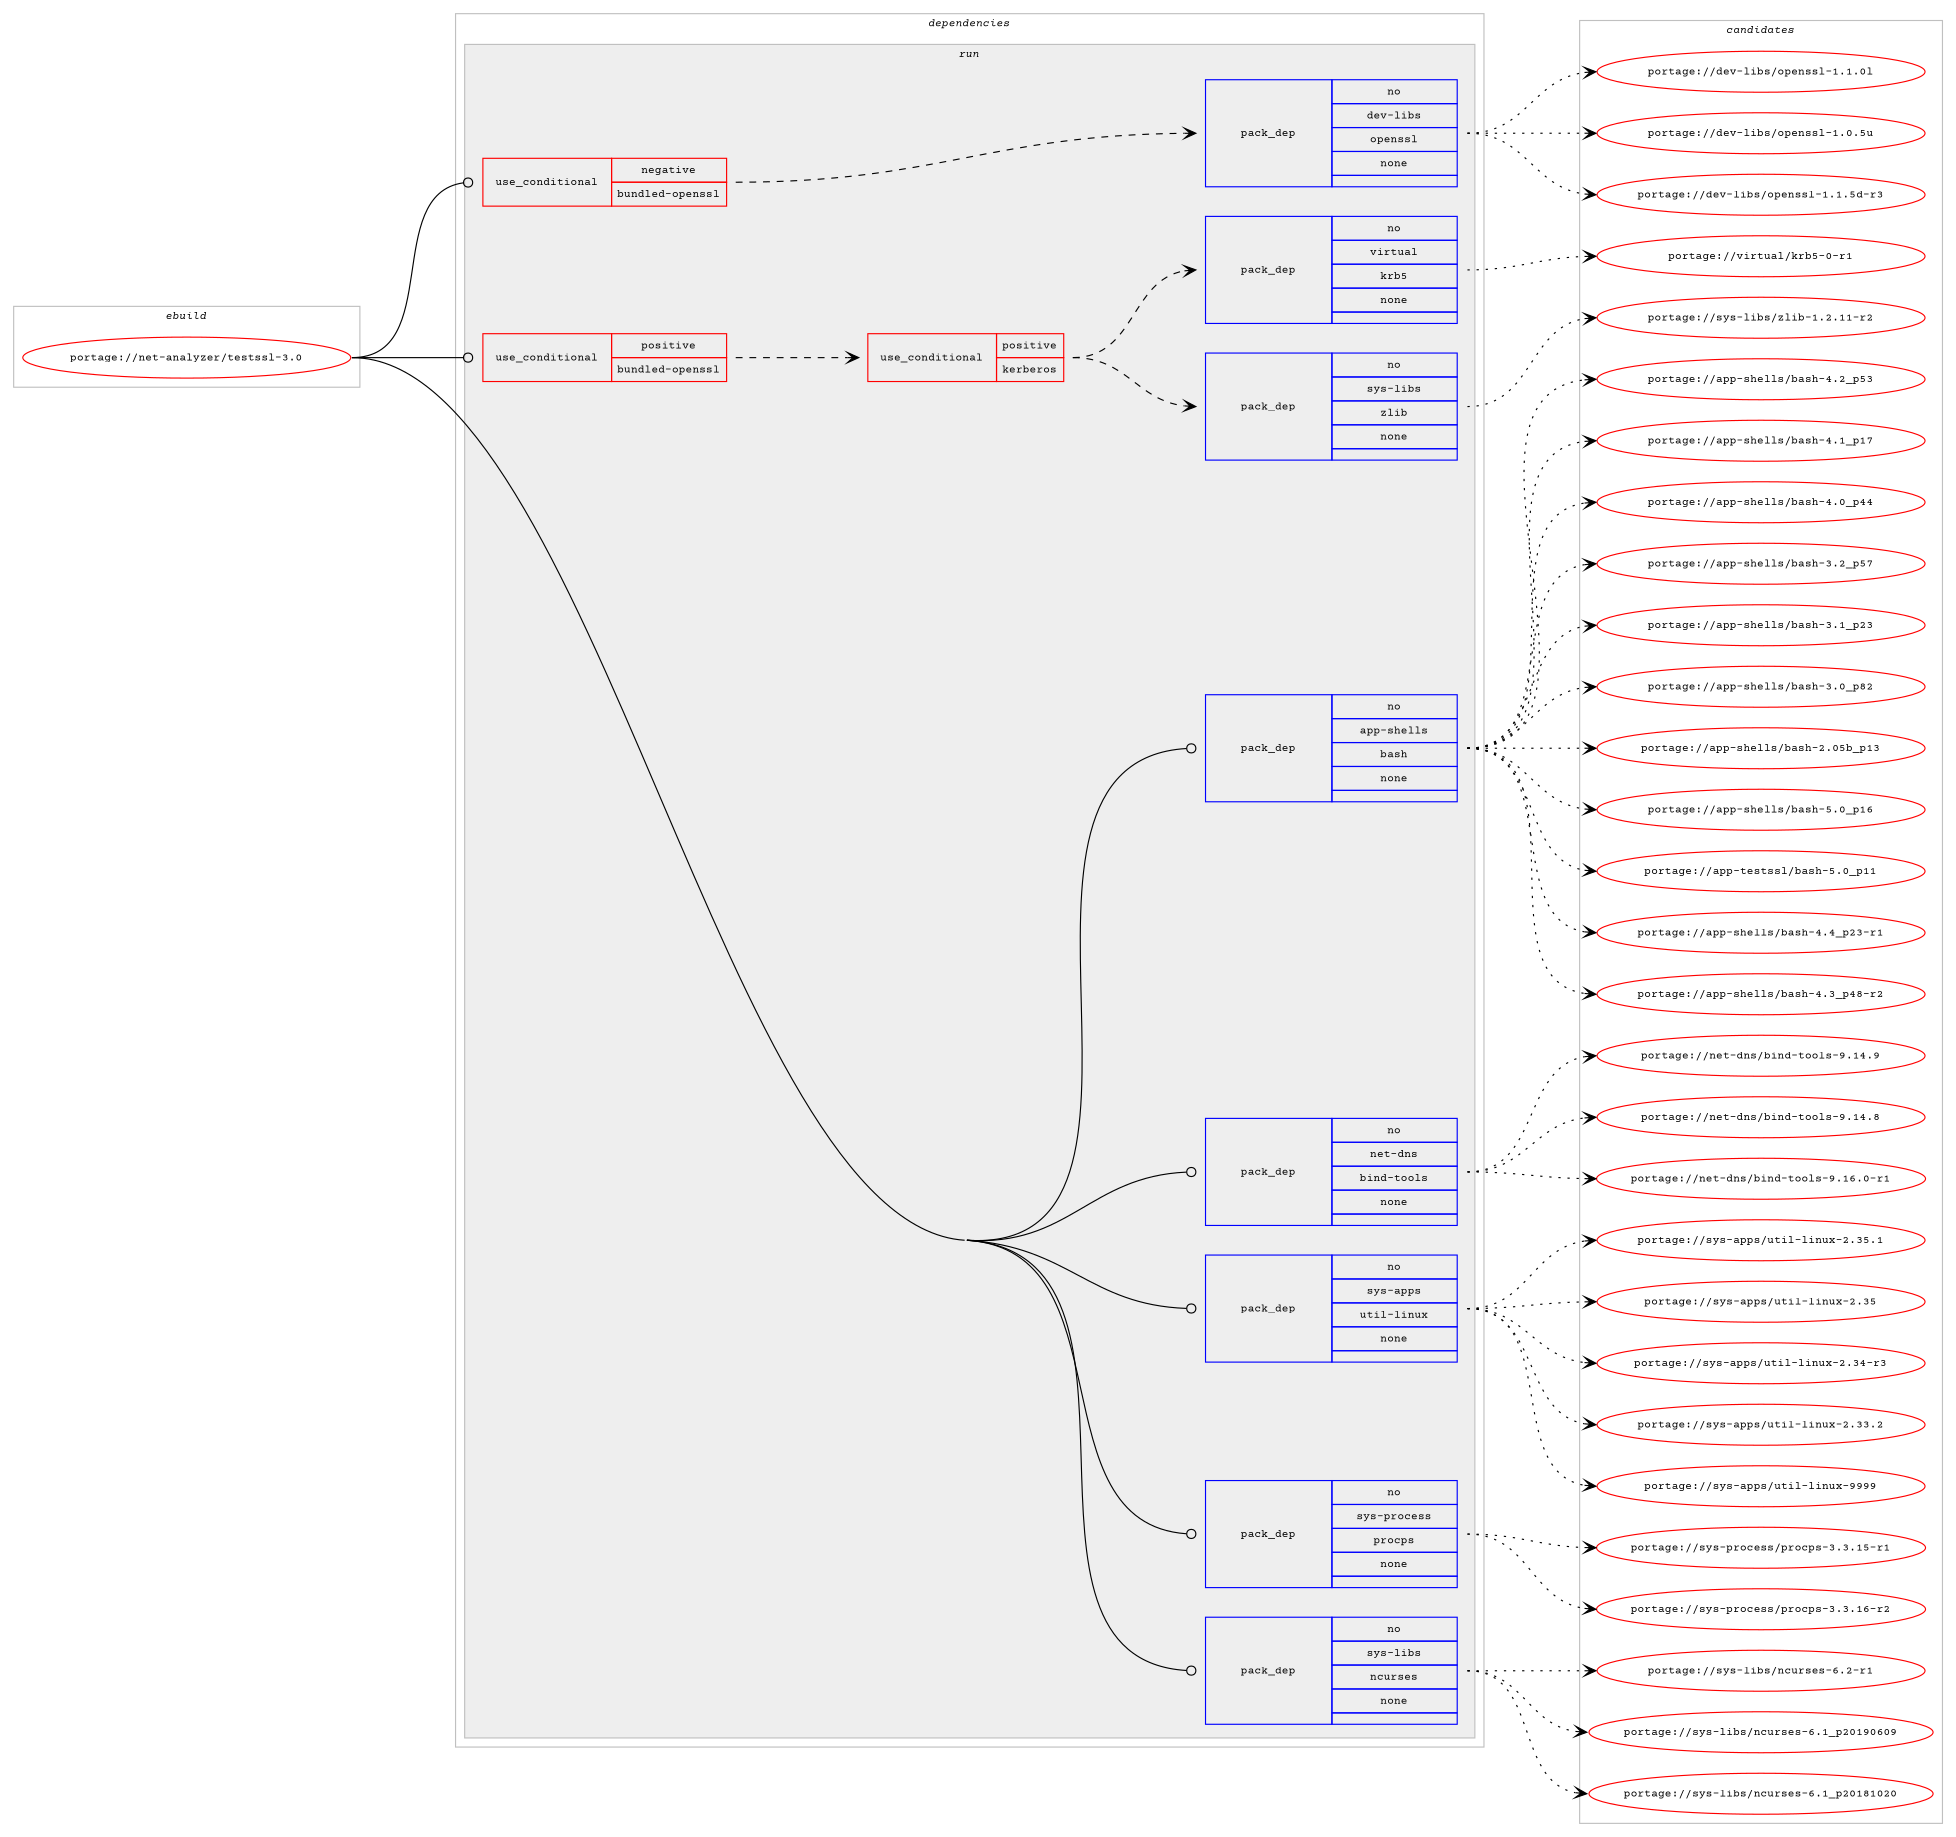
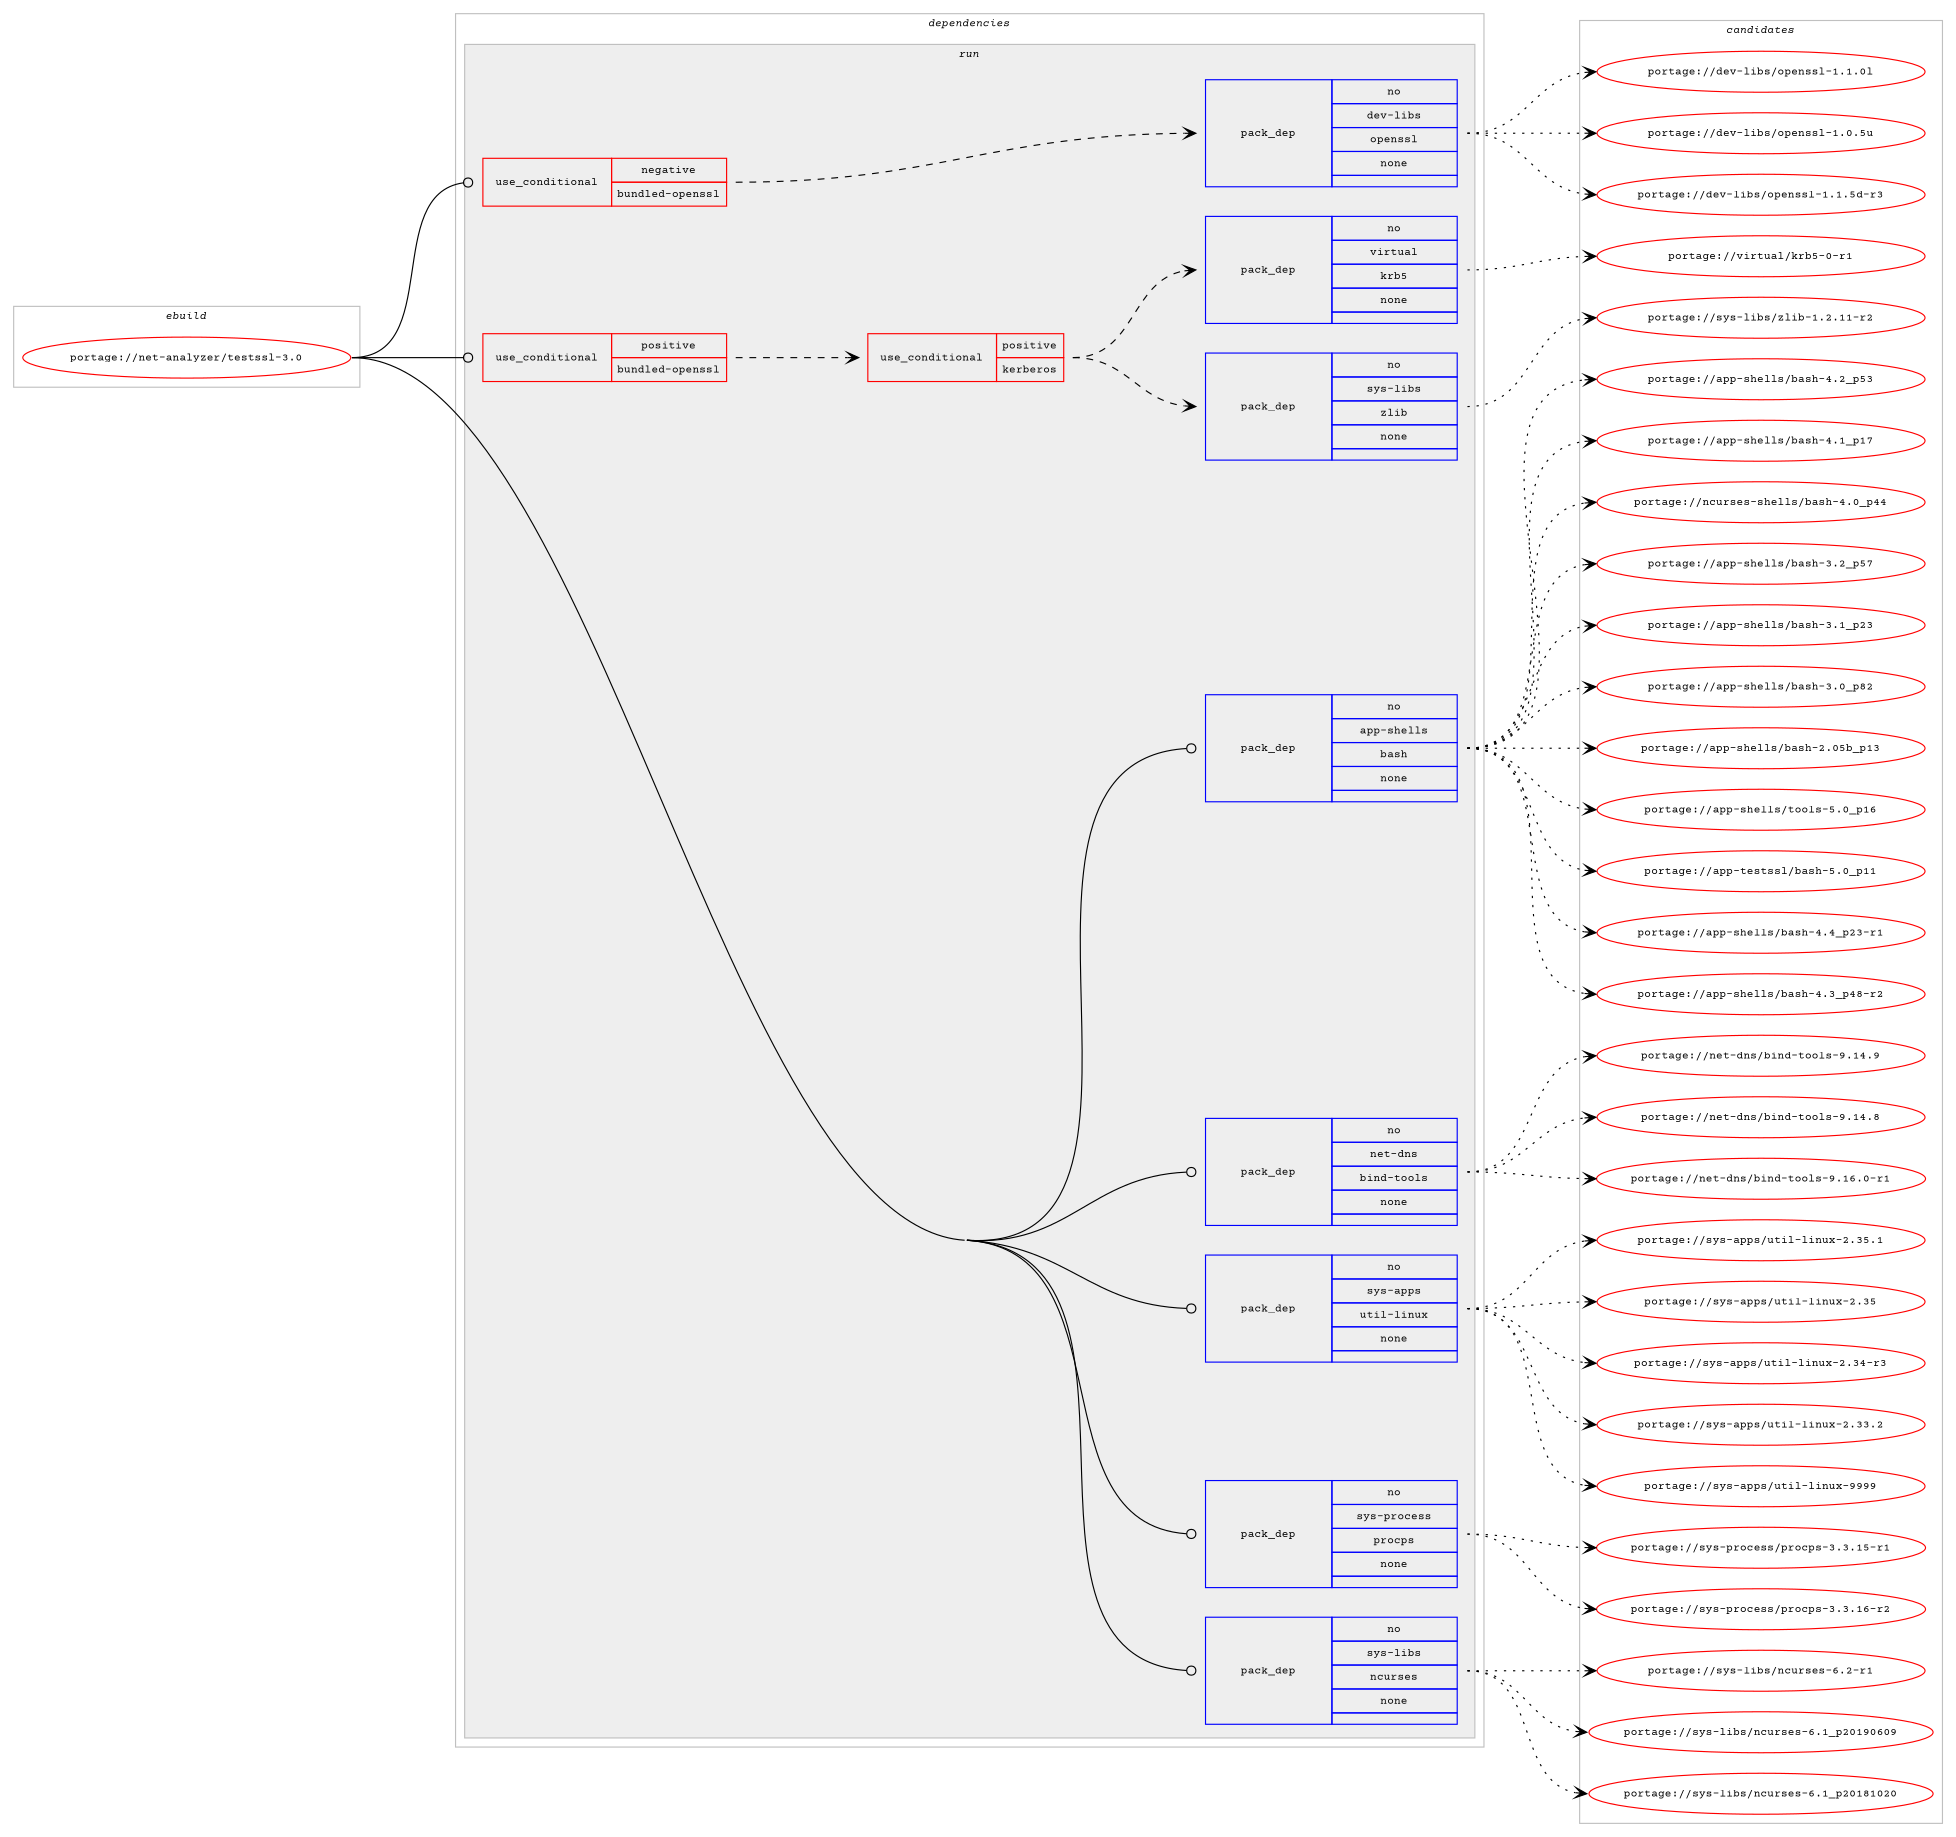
  digraph {
    compound=true
    concentrate=true
    fontname="Courier Prime"
    fontsize=10
    newrank=true
    rankdir=LR
    ranksep=1.5
    node [color=red fontname="Courier Prime" fontsize=10]
    edge [arrowhead=vee fontname="Courier Prime" headport=w style=dotted tailport=e weight=100]
    n1 [label="portage://net-analyzer/testssl-3.0" width=4]
    n2 [color=blue label=<<TABLE BORDER="0" CELLBORDER="1" CELLSPACING="0" CELLPADDING="4" WIDTH="220"><TR><TD ROWSPAN="6" CELLPADDING="30">pack_dep</TD></TR><TR><TD WIDTH="110">no</TD></TR><TR><TD>dev-libs</TD></TR><TR><TD>openssl</TD></TR><TR><TD>none</TD></TR><TR><TD></TD></TR></TABLE>> shape=none]
    n3 [label=<<TABLE BORDER="0" CELLBORDER="1" CELLSPACING="0" CELLPADDING="4"><TR><TD ROWSPAN="3" CELLPADDING="10">use_conditional</TD></TR><TR><TD>negative</TD></TR><TR><TD>bundled-openssl</TD></TR></TABLE>> shape=none]
    n4 [color=blue label=<<TABLE BORDER="0" CELLBORDER="1" CELLSPACING="0" CELLPADDING="4" WIDTH="220"><TR><TD ROWSPAN="6" CELLPADDING="30">pack_dep</TD></TR><TR><TD WIDTH="110">no</TD></TR><TR><TD>sys-libs</TD></TR><TR><TD>zlib</TD></TR><TR><TD>none</TD></TR><TR><TD></TD></TR></TABLE>> shape=none]
    n5 [color=blue label=<<TABLE BORDER="0" CELLBORDER="1" CELLSPACING="0" CELLPADDING="4" WIDTH="220"><TR><TD ROWSPAN="6" CELLPADDING="30">pack_dep</TD></TR><TR><TD WIDTH="110">no</TD></TR><TR><TD>virtual</TD></TR><TR><TD>krb5</TD></TR><TR><TD>none</TD></TR><TR><TD></TD></TR></TABLE>> shape=none]
    n6 [label=<<TABLE BORDER="0" CELLBORDER="1" CELLSPACING="0" CELLPADDING="4"><TR><TD ROWSPAN="3" CELLPADDING="10">use_conditional</TD></TR><TR><TD>positive</TD></TR><TR><TD>kerberos</TD></TR></TABLE>> shape=none]
    n7 [label=<<TABLE BORDER="0" CELLBORDER="1" CELLSPACING="0" CELLPADDING="4"><TR><TD ROWSPAN="3" CELLPADDING="10">use_conditional</TD></TR><TR><TD>positive</TD></TR><TR><TD>bundled-openssl</TD></TR></TABLE>> shape=none]
    n8 [color=blue label=<<TABLE BORDER="0" CELLBORDER="1" CELLSPACING="0" CELLPADDING="4" WIDTH="220"><TR><TD ROWSPAN="6" CELLPADDING="30">pack_dep</TD></TR><TR><TD WIDTH="110">no</TD></TR><TR><TD>app-shells</TD></TR><TR><TD>bash</TD></TR><TR><TD>none</TD></TR><TR><TD></TD></TR></TABLE>> shape=none]
    n9 [color=blue label=<<TABLE BORDER="0" CELLBORDER="1" CELLSPACING="0" CELLPADDING="4" WIDTH="220"><TR><TD ROWSPAN="6" CELLPADDING="30">pack_dep</TD></TR><TR><TD WIDTH="110">no</TD></TR><TR><TD>net-dns</TD></TR><TR><TD>bind-tools</TD></TR><TR><TD>none</TD></TR><TR><TD></TD></TR></TABLE>> shape=none]
    n10 [color=blue label=<<TABLE BORDER="0" CELLBORDER="1" CELLSPACING="0" CELLPADDING="4" WIDTH="220"><TR><TD ROWSPAN="6" CELLPADDING="30">pack_dep</TD></TR><TR><TD WIDTH="110">no</TD></TR><TR><TD>sys-apps</TD></TR><TR><TD>util-linux</TD></TR><TR><TD>none</TD></TR><TR><TD></TD></TR></TABLE>> shape=none]
    n11 [color=blue label=<<TABLE BORDER="0" CELLBORDER="1" CELLSPACING="0" CELLPADDING="4" WIDTH="220"><TR><TD ROWSPAN="6" CELLPADDING="30">pack_dep</TD></TR><TR><TD WIDTH="110">no</TD></TR><TR><TD>sys-process</TD></TR><TR><TD>procps</TD></TR><TR><TD>none</TD></TR><TR><TD></TD></TR></TABLE>> shape=none]
    n12 [color=blue label=<<TABLE BORDER="0" CELLBORDER="1" CELLSPACING="0" CELLPADDING="4" WIDTH="220"><TR><TD ROWSPAN="6" CELLPADDING="30">pack_dep</TD></TR><TR><TD WIDTH="110">no</TD></TR><TR><TD>sys-libs</TD></TR><TR><TD>ncurses</TD></TR><TR><TD>none</TD></TR><TR><TD></TD></TR></TABLE>> shape=none]
    n13 [label="portage://dev-libs/openssl-1.1.5d-r3" width=4]
    n14 [label="portage://dev-libs/openssl-1.1.0l" width=4]
    n15 [label="portage://dev-libs/openssl-1.0.5u" width=4]
    n16 [label="portage://sys-libs/zlib-1.2.11-r2" width=4]
    n17 [label="portage://virtual/krb5-0-r1" width=4]
-   n18 [label="portage://app-shells/bash-5.0_p16" width=4]
+   n18 [label="portage://app-shells/tools-5.0_p16" width=4]
    n19 [label="portage://app-testssl/bash-5.0_p11" width=4]
    n20 [label="portage://app-shells/bash-4.4_p23-r1" width=4]
    n21 [label="portage://app-shells/bash-4.3_p48-r2" width=4]
    n22 [label="portage://app-shells/bash-4.2_p53" width=4]
    n23 [label="portage://app-shells/bash-4.1_p17" width=4]
-   n24 [label="portage://app-shells/bash-4.0_p44" width=4]
+   n24 [label="portage://ncurses-shells/bash-4.0_p44" width=4]
    n25 [label="portage://app-shells/bash-3.2_p57" width=4]
    n26 [label="portage://app-shells/bash-3.1_p23" width=4]
    n27 [label="portage://app-shells/bash-3.0_p82" width=4]
    n28 [label="portage://app-shells/bash-2.05b_p13" width=4]
    n29 [label="portage://net-dns/bind-tools-9.16.0-r1" width=4]
    n30 [label="portage://net-dns/bind-tools-9.14.9" width=4]
    n31 [label="portage://net-dns/bind-tools-9.14.8" width=4]
    n32 [label="portage://sys-apps/util-linux-9999" width=4]
    n33 [label="portage://sys-apps/util-linux-2.35.1" width=4]
    n34 [label="portage://sys-apps/util-linux-2.35" width=4]
    n35 [label="portage://sys-apps/util-linux-2.34-r3" width=4]
    n36 [label="portage://sys-apps/util-linux-2.33.2" width=4]
    n37 [label="portage://sys-libs/ncurses-6.2-r1" width=4]
    n38 [label="portage://sys-libs/ncurses-6.1_p20190609" width=4]
    n39 [label="portage://sys-libs/ncurses-6.1_p20181020" width=4]
    n40 [label="portage://sys-process/procps-3.3.16-r2" width=4]
    n41 [label="portage://sys-process/procps-3.3.15-r1" width=4]
    subgraph cluster_1 {
      color=gray
      label=<<i>ebuild</i>>
      rank=same
      n1
    }
    subgraph cluster_2 {
      color=gray
      label=<<i>dependencies</i>>
      subgraph cluster_3 {
        color=gray
        fillcolor="#eeeeee"
        label=<<i>compile</i>>
        style=filled
      }
      subgraph cluster_4 {
        color=gray
        fillcolor="#eeeeee"
        label=<<i>compile and run</i>>
        style=filled
      }
      subgraph cluster_5 {
        color=gray
        fillcolor="#eeeeee"
        label=<<i>run</i>>
        style=filled
        subgraph sub_6 {
          color=gray
          fillcolor="#eeeeee"
          label=<<i>run</i>>
          style=filled
          n3
          subgraph sub_7 {
            color=gray
            fillcolor="#eeeeee"
            label=<<i>run</i>>
            style=filled
            n2
          }
        }
        subgraph sub_8 {
          color=gray
          fillcolor="#eeeeee"
          label=<<i>run</i>>
          style=filled
          n7
          subgraph sub_9 {
            color=gray
            fillcolor="#eeeeee"
            label=<<i>run</i>>
            style=filled
            n6
            subgraph sub_10 {
              color=gray
              fillcolor="#eeeeee"
              label=<<i>run</i>>
              style=filled
              n4
            }
            subgraph sub_11 {
              color=gray
              fillcolor="#eeeeee"
              label=<<i>run</i>>
              style=filled
              n5
            }
          }
        }
        subgraph sub_12 {
          color=gray
          fillcolor="#eeeeee"
          label=<<i>run</i>>
          style=filled
          n8
        }
        subgraph sub_13 {
          color=gray
          fillcolor="#eeeeee"
          label=<<i>run</i>>
          style=filled
          n9
        }
        subgraph sub_14 {
          color=gray
          fillcolor="#eeeeee"
          label=<<i>run</i>>
          style=filled
          n10
        }
        subgraph sub_15 {
          color=gray
          fillcolor="#eeeeee"
          label=<<i>run</i>>
          style=filled
          n11
        }
        subgraph sub_16 {
          color=gray
          fillcolor="#eeeeee"
          label=<<i>run</i>>
          style=filled
          n12
        }
      }
    }
    subgraph cluster_17 {
      color=gray
      label=<<i>candidates</i>>
      rank=same
      subgraph sub_18 {
        color=black
        label=<<i>candidates</i>>
        nodesep=1
        rank=same
        n13
        n14
        n15
      }
      subgraph sub_19 {
        color=black
        label=<<i>candidates</i>>
        nodesep=1
        rank=same
        n16
      }
      subgraph sub_20 {
        color=black
        label=<<i>candidates</i>>
        nodesep=1
        rank=same
        n17
      }
      subgraph sub_21 {
        color=black
        label=<<i>candidates</i>>
        nodesep=1
        rank=same
        n18
        n19
        n20
        n21
        n22
        n23
        n24
        n25
        n26
        n27
        n28
      }
      subgraph sub_22 {
        color=black
        label=<<i>candidates</i>>
        nodesep=1
        rank=same
        n29
        n30
        n31
      }
      subgraph sub_23 {
        color=black
        label=<<i>candidates</i>>
        nodesep=1
        rank=same
        n32
        n33
        n34
        n35
        n36
      }
      subgraph sub_24 {
        color=black
        label=<<i>candidates</i>>
        nodesep=1
        rank=same
        n37
        n38
        n39
      }
      subgraph sub_25 {
        color=black
        label=<<i>candidates</i>>
        nodesep=1
        rank=same
        n40
        n41
      }
    }
    n1 -> n3 [arrowhead=odot style=solid weight=20]
    n1 -> n7 [arrowhead=odot style=solid weight=20]
    n1 -> n8 [arrowhead=odot style=solid weight=20]
    n1 -> n9 [arrowhead=odot style=solid weight=20]
    n1 -> n10 [arrowhead=odot style=solid weight=20]
    n1 -> n11 [arrowhead=odot style=solid weight=20]
    n1 -> n12 [arrowhead=odot style=solid weight=20]
    n2 -> n13
    n2 -> n14
    n2 -> n15
    n3 -> n2 [style=dashed weight=20]
    n4 -> n16
    n5 -> n17
    n6 -> n4 [style=dashed weight=20]
    n6 -> n5 [style=dashed weight=20]
    n7 -> n6 [style=dashed weight=20]
    n8 -> n18
    n8 -> n19
    n8 -> n20
    n8 -> n21
    n8 -> n22
    n8 -> n23
    n8 -> n24
    n8 -> n25
    n8 -> n26
    n8 -> n27
    n8 -> n28
    n9 -> n29
    n9 -> n30
    n9 -> n31
    n10 -> n32
    n10 -> n33
    n10 -> n34
    n10 -> n35
    n10 -> n36
    n11 -> n40
    n11 -> n41
    n12 -> n37
    n12 -> n38
    n12 -> n39
  }
